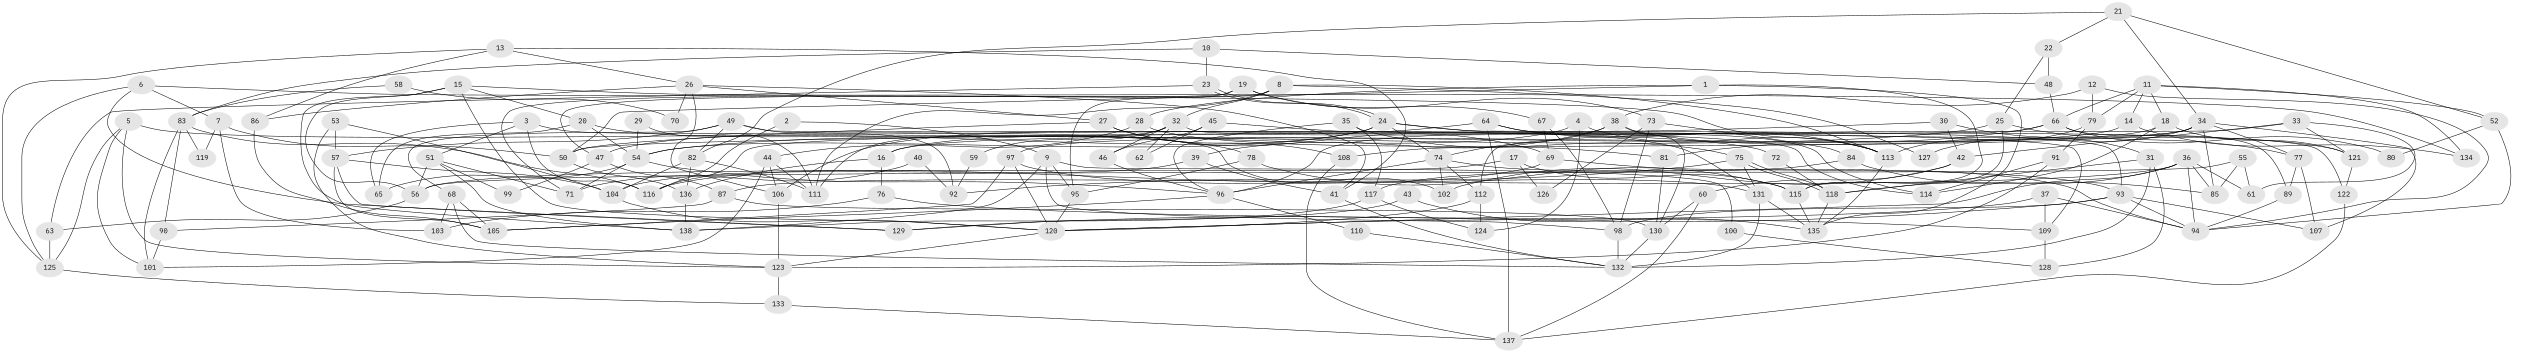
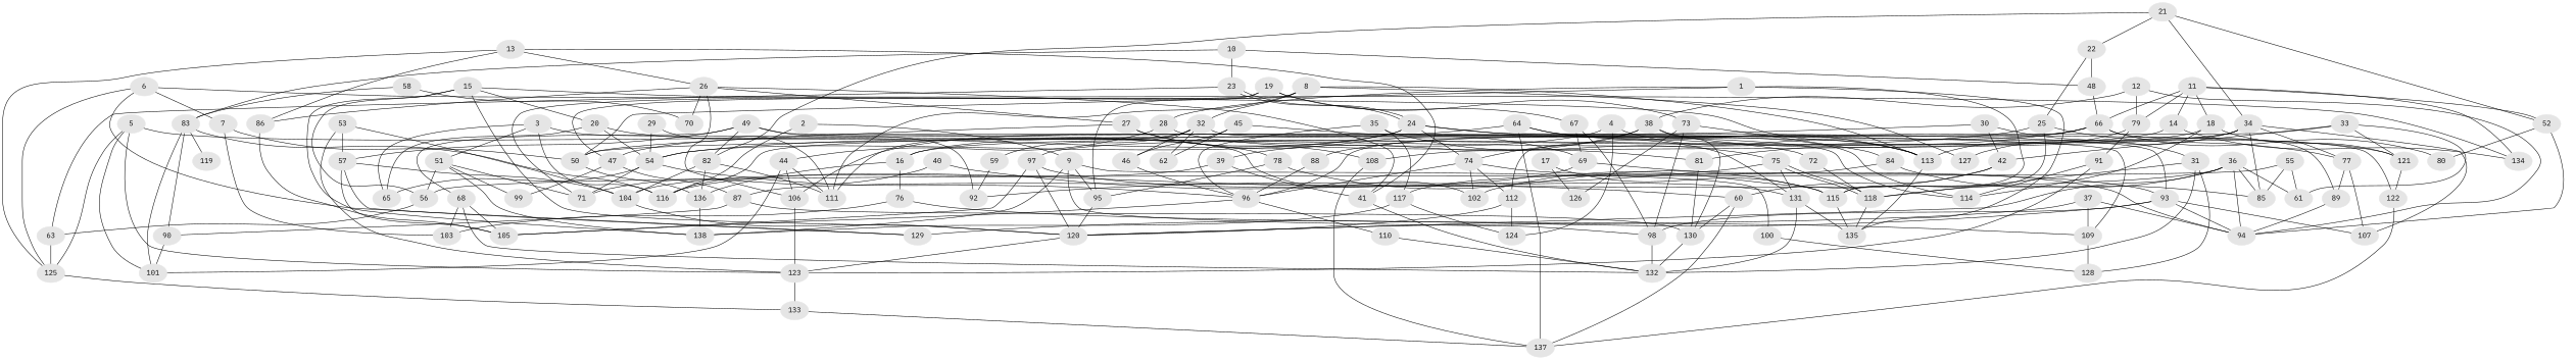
  graph {
    fontname="IBM Plex Mono"
    node [color=gray90 fontname="IBM Plex Mono" style=filled]
    edge [fontname="IBM Plex Mono"]
    1
    28
    50
    115
    135
    44
    81
    136
    2
    9
    116
    95
    98
    100
    138
    3
    51
    65
    102
    56
    71
    99
    4
    16
    113
    124
    76
    5
    72
    101
    123
    125
    118
    133
    6
    7
    129
    103
    119
    8
    32
    47
    111
    127
    46
    59
    62
    122
    87
    120
    132
    128
    10
    23
    48
    83
    24
    63
    66
    90
    11
    14
    18
    52
    79
    134
    97
    114
    121
    94
    80
+   88
    89
    91
    12
    38
    58
    70
    13
    26
    41
    86
    27
    106
    105
    15
    20
    54
    78
    109
    17
    126
    131
    19
    67
    73
    69
    84
    96
    21
    22
    34
    82
    25
    77
    108
    85
    107
    104
    74
    93
    112
    137
    130
    29
    30
    31
    42
    60
    92
    33
    61
    110
    35
    75
    117
    36
    37
    39
    40
-   43
    45
    49
    57
    68
    53
    55
    64
    1 -- 28
    1 -- 50
    1 -- 115
    1 -- 135
    28 -- 44
    28 -- 81
    50 -- 136
    115 -- 135
    44 -- 101
    44 -- 111
    44 -- 106
    81 -- 130
    136 -- 138
    2 -- 9
    2 -- 116
    9 -- 95
    9 -- 98
    9 -- 100
    9 -- 138
    95 -- 120
    98 -- 132
    100 -- 128
    3 -- 116
    3 -- 51
    3 -- 65
    3 -- 102
    51 -- 138
    51 -- 56
    51 -- 71
    51 -- 99
    56 -- 63
    4 -- 16
    4 -- 113
    4 -- 124
    16 -- 136
    16 -- 76
    113 -- 135
    76 -- 103
    76 -- 109
    5 -- 72
    5 -- 101
    5 -- 123
    5 -- 125
    72 -- 118
    123 -- 133
    125 -- 133
    118 -- 135
    133 -- 137
    6 -- 113
    6 -- 125
    6 -- 7
    6 -- 129
    7 -- 50
    7 -- 103
-   7 -- 119
    8 -- 113
    8 -- 32
    8 -- 47
    8 -- 111
    8 -- 127
    32 -- 111
    32 -- 46
    32 -- 59
    32 -- 62
    32 -- 122
    47 -- 99
    47 -- 87
    46 -- 96
    59 -- 92
    122 -- 137
    87 -- 90
    87 -- 130
    120 -- 123
    10 -- 23
    10 -- 48
    10 -- 83
    23 -- 24
    23 -- 24
    23 -- 63
    48 -- 66
    83 -- 116
    83 -- 101
    83 -- 119
    83 -- 90
    24 -- 47
    24 -- 114
    24 -- 54
    24 -- 74
    24 -- 93
    63 -- 125
    66 -- 81
    66 -- 116
    66 -- 80
+   66 -- 88
    66 -- 89
    90 -- 101
    11 -- 66
    11 -- 14
    11 -- 18
    11 -- 52
    11 -- 79
    11 -- 134
    14 -- 16
    14 -- 134
    18 -- 97
    18 -- 114
    18 -- 121
    52 -- 94
    52 -- 80
    79 -- 113
    79 -- 91
    97 -- 120
    97 -- 105
    97 -- 131
    121 -- 122
+   88 -- 96
    89 -- 94
    91 -- 123
    91 -- 114
    12 -- 79
    12 -- 94
    12 -- 38
    38 -- 121
    38 -- 74
    38 -- 130
    38 -- 39
    58 -- 83
    58 -- 70
    13 -- 125
    13 -- 26
    13 -- 41
    13 -- 86
    26 -- 70
    26 -- 41
    26 -- 86
    26 -- 27
    26 -- 106
    41 -- 132
    86 -- 105
    27 -- 50
    27 -- 69
    27 -- 108
    106 -- 123
    15 -- 138
    15 -- 56
    15 -- 120
    15 -- 134
    15 -- 20
    20 -- 65
    20 -- 54
    20 -- 78
    54 -- 65
    54 -- 71
    54 -- 96
    78 -- 115
    78 -- 95
    109 -- 128
    17 -- 115
-   17 -- 56
    17 -- 126
    131 -- 135
    131 -- 132
    19 -- 95
    19 -- 71
    19 -- 67
    19 -- 73
    67 -- 98
    67 -- 69
    73 -- 98
    73 -- 126
    73 -- 84
    69 -- 116
    69 -- 93
    84 -- 85
    84 -- 117
    96 -- 105
    96 -- 110
    21 -- 52
    21 -- 22
    21 -- 34
    21 -- 82
    22 -- 48
    22 -- 25
    34 -- 127
    34 -- 96
    34 -- 77
    34 -- 108
    34 -- 85
    34 -- 107
    82 -- 136
    82 -- 111
    82 -- 104
    25 -- 115
    25 -- 54
    25 -- 77
    77 -- 89
    77 -- 107
    108 -- 137
    104 -- 120
    74 -- 102
    74 -- 94
    74 -- 96
    74 -- 112
    93 -- 98
    93 -- 129
    93 -- 94
    93 -- 107
    112 -- 124
    112 -- 120
    130 -- 132
    29 -- 111
    29 -- 54
    30 -- 50
    30 -- 31
    30 -- 42
    31 -- 118
    31 -- 132
    31 -- 128
    42 -- 102
    42 -- 60
    60 -- 137
    60 -- 130
    33 -- 121
    33 -- 112
    33 -- 42
    33 -- 61
    110 -- 132
    35 -- 96
    35 -- 75
    35 -- 117
    75 -- 118
    75 -- 118
    75 -- 131
    75 -- 92
    117 -- 138
    117 -- 124
    36 -- 118
    36 -- 87
    36 -- 120
    36 -- 94
    36 -- 85
    36 -- 61
    37 -- 120
    37 -- 94
    37 -- 109
    39 -- 41
    39 -- 104
    40 -- 71
-   40 -- 92
-   43 -- 135
-   43 -- 129
+   40 -- 60
    45 -- 46
    45 -- 62
    45 -- 131
    49 -- 109
    49 -- 82
    49 -- 92
    49 -- 57
    49 -- 68
    57 -- 129
    57 -- 105
    57 -- 104
    68 -- 103
    68 -- 132
    68 -- 105
    53 -- 123
    53 -- 104
    53 -- 57
    55 -- 56
    55 -- 85
    55 -- 61
    64 -- 113
    64 -- 114
    64 -- 106
    64 -- 137
  }
